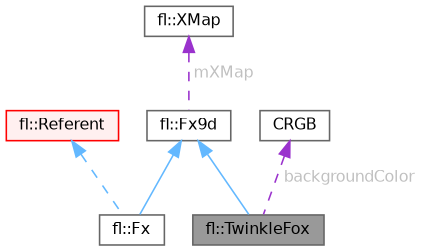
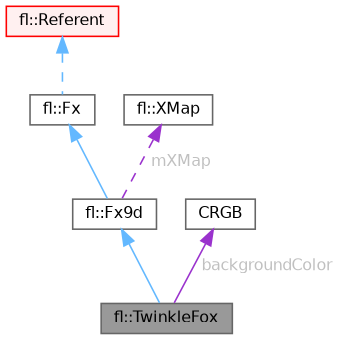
  digraph {
    node [color=gray40 fillcolor=white fontname=Helvetica fontsize=10 shape=box style=filled]
    edge [color=steelblue1 dir=back fontname=Helvetica fontsize=10 labelfontname=Helvetica labelfontsize=10 style=dashed]
    n1 [fillcolor=grey60 fontcolor=black height=0.2 label="fl::TwinkleFox" width=0.4]
    n2 [height=0.2 label="fl::Fx9d" width=0.4]
    n3 [height=0.2 label="fl::Fx" width=0.4]
    n4 [color=red fillcolor="#FFF0F0" height=0.2 label="fl::Referent" width=0.4]
    n5 [height=0.2 label="fl::XMap" width=0.4]
    n6 [height=0.2 label=CRGB width=0.4]
    n2 -> n1 [style=solid]
-   n2 -> n3 [style=solid]
+   n3 -> n2 [style=solid]
    n4 -> n3
    n5 -> n2 [color=darkorchid3 fontcolor=grey label=" mXMap"]
-   n6 -> n1 [color=darkorchid3 fontcolor=grey label=" backgroundColor"]
+   n6 -> n1 [color=darkorchid3 fontcolor=grey label=" backgroundColor" style=solid]
  }
